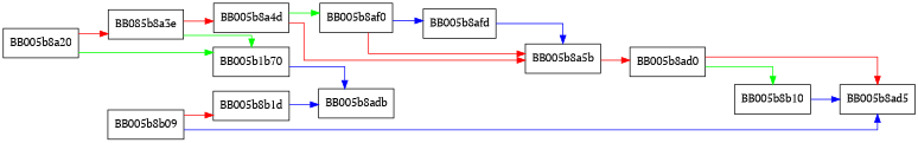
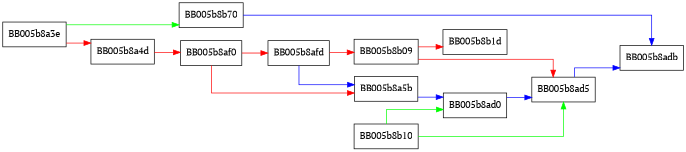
  digraph {
    fontname="PT Serif"
    rankdir=LR
    splines=ortho
    node [fontname="PT Serif" shape=box]
    edge [color=red fontname="PT Serif"]
-   BB005b8a20
-   BB005b8b70 [label=BB005b1b70]
-   BB005b8a3e [label=BB085b8a3e]
+   BB005b8b70
+   BB005b8a3e
    BB005b8adb
    BB005b8a4d
    BB005b8af0
    BB005b8a5b
    BB005b8afd
    BB005b8ad0
    BB005b8b09
    BB005b8b10
    BB005b8ad5
    BB005b8b1d
-   BB005b8a20 -> BB005b8b70 [color=green]
-   BB005b8a20 -> BB005b8a3e
    BB005b8b70 -> BB005b8adb [color=blue]
    BB005b8a3e -> BB005b8b70 [color=green]
    BB005b8a3e -> BB005b8a4d
-   BB005b8a4d -> BB005b8af0 [color=green]
-   BB005b8a4d -> BB005b8a5b
+   BB005b8a4d -> BB005b8af0
    BB005b8af0 -> BB005b8a5b
-   BB005b8af0 -> BB005b8afd [color=blue]
-   BB005b8a5b -> BB005b8ad0
+   BB005b8af0 -> BB005b8afd
+   BB005b8a5b -> BB005b8ad0 [color=blue]
    BB005b8afd -> BB005b8a5b [color=blue]
-   BB005b8ad0 -> BB005b8b10 [color=green]
-   BB005b8ad0 -> BB005b8ad5
-   BB005b8b09 -> BB005b8ad5 [color=blue]
+   BB005b8afd -> BB005b8b09
+   BB005b8b10 -> BB005b8ad0 [color=green]
+   BB005b8ad0 -> BB005b8ad5 [color=blue]
+   BB005b8b09 -> BB005b8ad5
    BB005b8b09 -> BB005b8b1d
-   BB005b8b10 -> BB005b8ad5 [color=blue]
-   BB005b8b1d -> BB005b8adb [color=blue]
+   BB005b8b10 -> BB005b8ad5 [color=green]
+   BB005b8ad5 -> BB005b8adb [color=blue]
  }
